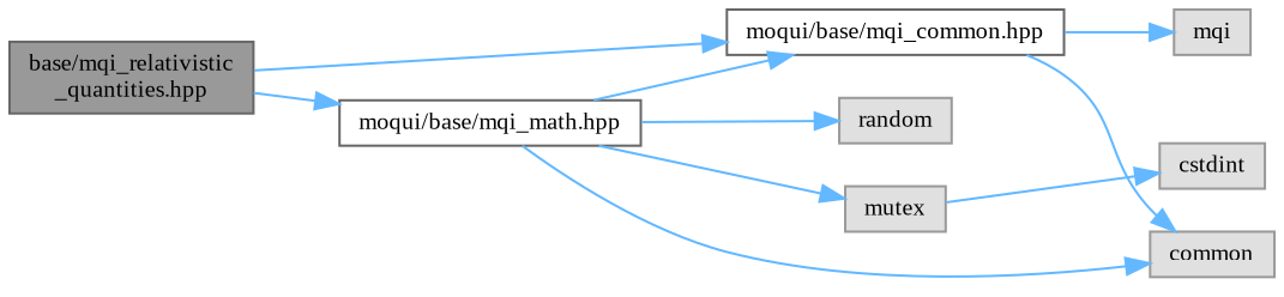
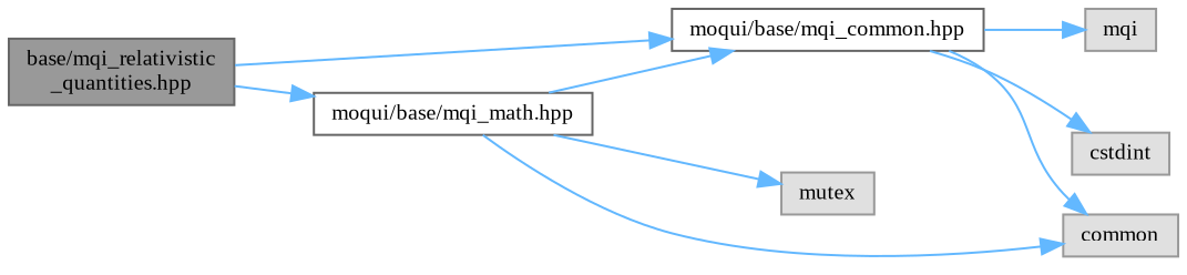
  digraph {
    fontname="Liberation Serif"
    rankdir=LR
    node [color=grey60 fillcolor="#E0E0E0" fontname="Liberation Serif" fontsize=10 shape=box style=filled]
    edge [color=steelblue1 fontname="Liberation Serif" fontsize=10 labelfontname=Helvetica labelfontsize=10 style=solid]
    n1 [color=gray40 fillcolor=grey60 fontcolor=black height=0.2 label="base/mqi_relativistic\l_quantities.hpp" width=0.4]
    n2 [color=grey40 fillcolor=white height=0.2 label="moqui/base/mqi_common.hpp" width=0.4]
    n3 [color=grey40 fillcolor=white height=0.2 label="moqui/base/mqi_math.hpp" width=0.4]
    n4 [height=0.2 label=common width=0.4]
    n5 [height=0.2 label=cstdint width=0.4]
    n6 [height=0.2 label=mqi width=0.4]
    n7 [height=0.2 label=mutex width=0.4]
-   n8 [height=0.2 label=random width=0.4]
    n1 -> n2
    n1 -> n3
    n2 -> n4
-   n7 -> n5
+   n2 -> n5
    n2 -> n6
    n3 -> n2
    n3 -> n4
    n3 -> n7
-   n3 -> n8
  }
